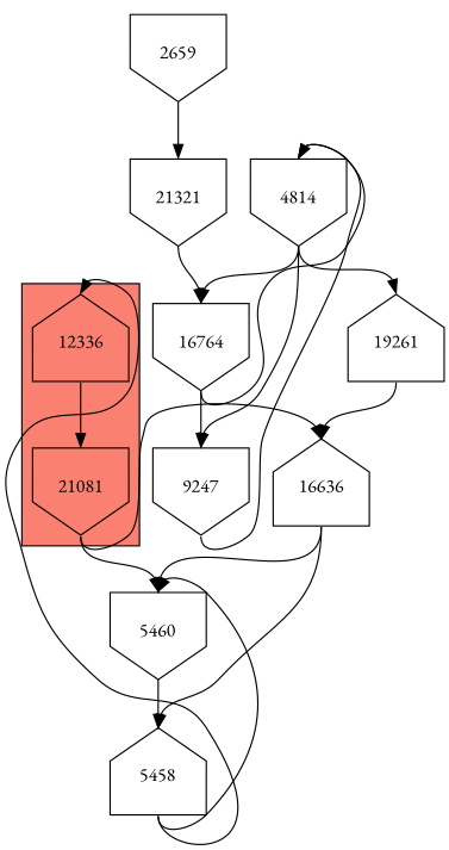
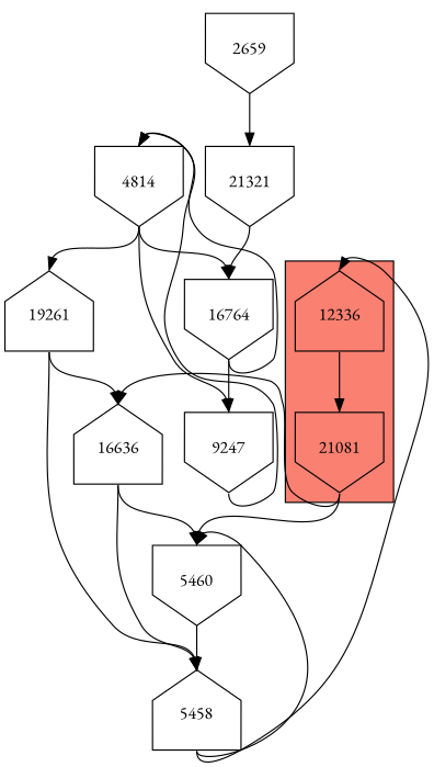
  digraph {
    fontname="EB Garamond"
    node [fontname="EB Garamond" shape=invhouse]
    edge [fontname="EB Garamond" headport=n tailport=s]
    12336 [height=1 shape=house width=1]
    21081 [height=1 width=1]
    5460 [height=1 width=1]
    16636 [height=1 shape=house width=1]
    5458 [height=1 shape=house width=1]
    21321 [height=1 width=1]
    16764 [height=1 width=1]
    4814 [height=1 width=1]
    9247 [height=1 width=1]
    19261 [height=1 shape=house width=1]
    2659 [height=1 width=1]
    subgraph cluster_1 {
      fillcolor=salmon
      style=filled
      12336
      21081
    }
    12336 -> 21081
    21081 -> 5460
    21081 -> 16636
    5460 -> 5458
    16636 -> 5460
    16636 -> 5458
    5458 -> 12336
    5458 -> 5460
    21321 -> 16764
    16764 -> 4814
    16764 -> 9247
    4814 -> 16764
    4814 -> 9247
    4814 -> 19261
    9247 -> 4814
    19261 -> 16636
+   19261 -> 5458
    2659 -> 21321
  }
